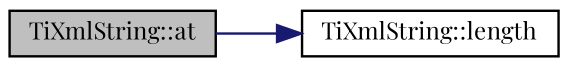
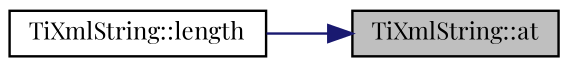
  digraph {
    rankdir=LR
    fontname="Playfair Display"
    node [color=black fontname="Playfair Display" fontsize=10 shape=record style=filled]
    n1 [fillcolor=grey75 fontcolor=black height=0.2 label="TiXmlString::at" width=0.4]
    n2 [fillcolor=white height=0.2 label="TiXmlString::length" width=0.4]
-   n1 -> n2 [color=midnightblue fontname="Playfair Display" fontsize=10 labelfontname=Helvetica labelfontsize=10 style=solid]
+   n2 -> n1 [color=midnightblue fontname="Playfair Display" fontsize=10 labelfontname=Helvetica labelfontsize=10 style=solid]
  }
